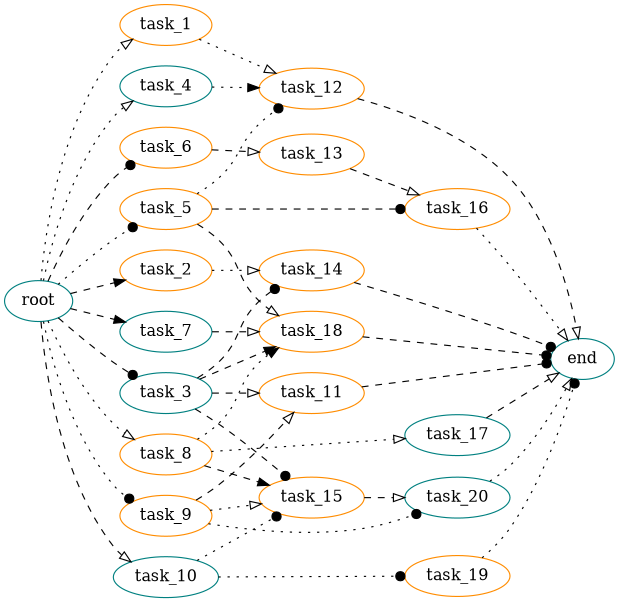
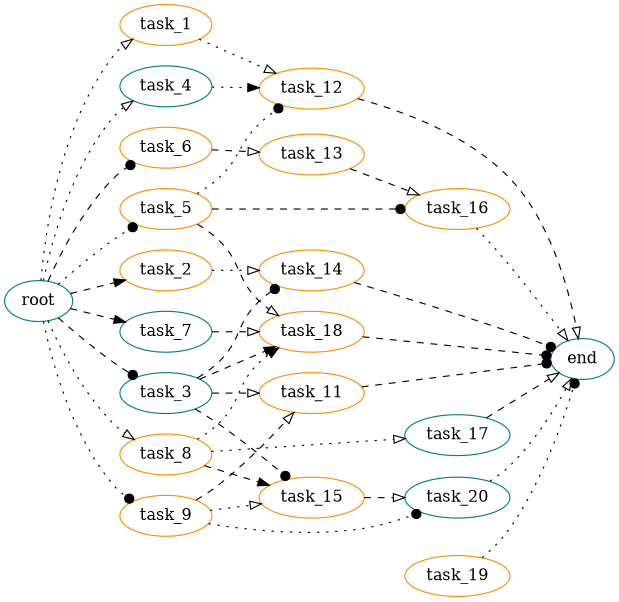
  digraph {
    rankdir=LR
    node [color=darkorange]
    edge [arrowhead=onormal style=dashed]
    root [color=teal]
    task_1
    task_2
    task_3 [color=teal]
    task_4 [color=teal]
    task_5
    task_6
    task_7 [color=teal]
    task_8
    task_9
-   task_10 [color=teal]
    task_12
    task_14
    task_15
    task_18
    task_11
    task_16
    task_13
    task_17 [color=teal]
    task_20 [color=teal]
    task_19
    end [color=teal]
    root -> task_1 [style=dotted]
    root -> task_2 [arrowhead=normal]
    root -> task_3 [arrowhead=dot]
    root -> task_4 [style=dotted]
    root -> task_5 [arrowhead=dot style=dotted]
    root -> task_6 [arrowhead=dot]
    root -> task_7 [arrowhead=normal]
    root -> task_8 [style=dotted]
    root -> task_9 [arrowhead=dot style=dotted]
-   root -> task_10
    task_1 -> task_12 [style=dotted]
    task_2 -> task_14 [style=dotted]
    task_3 -> task_14 [arrowhead=dot]
    task_3 -> task_15 [arrowhead=dot]
    task_3 -> task_18 [arrowhead=normal]
    task_3 -> task_11
    task_4 -> task_12 [arrowhead=normal style=dotted]
    task_5 -> task_12 [arrowhead=dot style=dotted]
    task_5 -> task_18
    task_5 -> task_16 [arrowhead=dot]
    task_6 -> task_13
    task_7 -> task_18
    task_8 -> task_15 [arrowhead=normal]
    task_8 -> task_18 [arrowhead=normal style=dotted]
    task_8 -> task_17 [style=dotted]
    task_9 -> task_15 [style=dotted]
    task_9 -> task_11
    task_9 -> task_20 [arrowhead=dot style=dotted]
-   task_10 -> task_15 [arrowhead=dot style=dotted]
-   task_10 -> task_19 [arrowhead=dot style=dotted]
    task_12 -> end
    task_14 -> end [arrowhead=dot]
    task_15 -> task_20
    task_18 -> end [arrowhead=dot]
    task_11 -> end [arrowhead=dot]
    task_16 -> end [style=dotted]
    task_13 -> task_16
    task_17 -> end
    task_20 -> end [style=dotted]
    task_19 -> end [arrowhead=dot style=dotted]
  }
